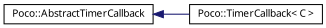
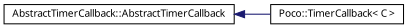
  digraph {
    rankdir=LR
    fontname="Noto Sans"
    node [color=black fillcolor=white fontname="Noto Sans" fontsize=10 shape=record style=filled]
-   n1 [height=0.2 label="Poco::AbstractTimerCallback" width=0.4]
+   n1 [height=0.2 label="AbstractTimerCallback::AbstractTimerCallback" width=0.4]
    n2 [height=0.2 label="Poco::TimerCallback\< C \>" width=0.4]
    n1 -> n2 [color=midnightblue dir=back fontname="Noto Sans" fontsize=10 labelfontname=Helvetica labelfontsize=10 style=solid]
  }
